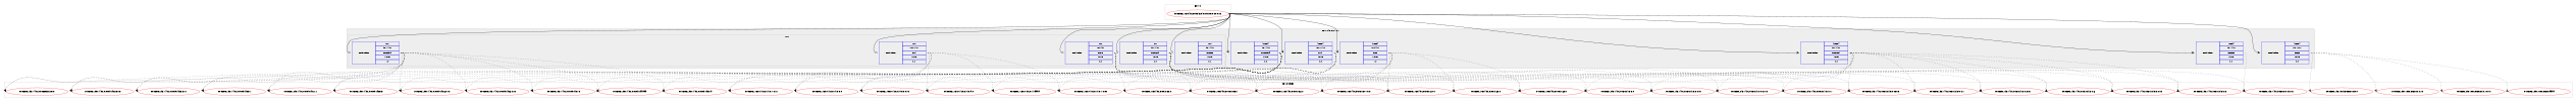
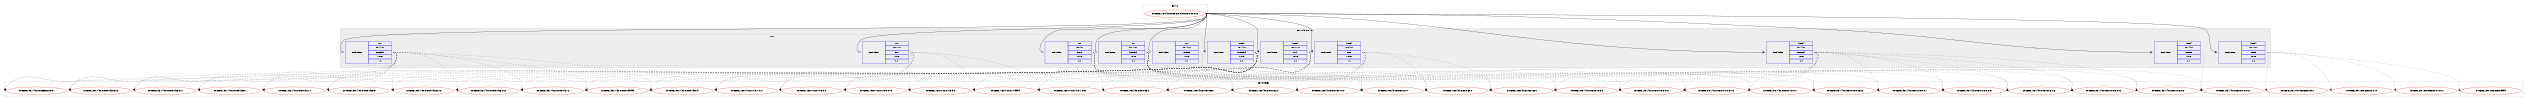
  digraph {
    compound=true
    concentrate=true
    fontname=Helvetica
    fontsize=10
    newrank=true
    rankdir=TB
    ranksep=1.5
    node [color=red fontname=Helvetica fontsize=10]
    edge [arrowhead=vee headport=w style=dotted tailport=e weight=100]
    n1 [label="portage://net-libs/google-cloud-cpp-0.10.0-r2" width=4]
    n2 [color=blue label=<<TABLE BORDER="0" CELLBORDER="1" CELLSPACING="0" CELLPADDING="4" WIDTH="220"><TR><TD ROWSPAN="6" CELLPADDING="30">pack_dep</TD></TR><TR><TD WIDTH="110">install</TD></TR><TR><TD>dev-cpp</TD></TR><TR><TD>gtest</TD></TR><TR><TD>none</TD></TR><TR><TD>[,,]</TD></TR></TABLE>> shape=none]
    n3 [color=blue label=<<TABLE BORDER="0" CELLBORDER="1" CELLSPACING="0" CELLPADDING="4" WIDTH="220"><TR><TD ROWSPAN="6" CELLPADDING="30">pack_dep</TD></TR><TR><TD WIDTH="110">install</TD></TR><TR><TD>dev-libs</TD></TR><TR><TD>crc32c</TD></TR><TR><TD>none</TD></TR><TR><TD>[,,]</TD></TR></TABLE>> shape=none]
    n4 [color=blue label=<<TABLE BORDER="0" CELLBORDER="1" CELLSPACING="0" CELLPADDING="4" WIDTH="220"><TR><TD ROWSPAN="6" CELLPADDING="30">pack_dep</TD></TR><TR><TD WIDTH="110">install</TD></TR><TR><TD>dev-libs</TD></TR><TR><TD>openssl</TD></TR><TR><TD>none</TD></TR><TR><TD>[,,]</TD></TR></TABLE>> shape=none]
    n5 [color=blue label=<<TABLE BORDER="0" CELLBORDER="1" CELLSPACING="0" CELLPADDING="4" WIDTH="220"><TR><TD ROWSPAN="6" CELLPADDING="30">pack_dep</TD></TR><TR><TD WIDTH="110">install</TD></TR><TR><TD>dev-libs</TD></TR><TR><TD>protobuf</TD></TR><TR><TD>none</TD></TR><TR><TD>[,,]</TD></TR></TABLE>> shape=none]
    n6 [color=blue label=<<TABLE BORDER="0" CELLBORDER="1" CELLSPACING="0" CELLPADDING="4" WIDTH="220"><TR><TD ROWSPAN="6" CELLPADDING="30">pack_dep</TD></TR><TR><TD WIDTH="110">install</TD></TR><TR><TD>net-libs</TD></TR><TR><TD>grpc</TD></TR><TR><TD>none</TD></TR><TR><TD>[,,]</TD></TR></TABLE>> shape=none]
    n7 [color=blue label=<<TABLE BORDER="0" CELLBORDER="1" CELLSPACING="0" CELLPADDING="4" WIDTH="220"><TR><TD ROWSPAN="6" CELLPADDING="30">pack_dep</TD></TR><TR><TD WIDTH="110">install</TD></TR><TR><TD>net-misc</TD></TR><TR><TD>curl</TD></TR><TR><TD>none</TD></TR><TR><TD>[,,]</TD></TR></TABLE>> shape=none]
    n8 [color=blue label=<<TABLE BORDER="0" CELLBORDER="1" CELLSPACING="0" CELLPADDING="4" WIDTH="220"><TR><TD ROWSPAN="6" CELLPADDING="30">pack_dep</TD></TR><TR><TD WIDTH="110">run</TD></TR><TR><TD>dev-libs</TD></TR><TR><TD>crc32c</TD></TR><TR><TD>none</TD></TR><TR><TD>[,,]</TD></TR></TABLE>> shape=none]
    n9 [color=blue label=<<TABLE BORDER="0" CELLBORDER="1" CELLSPACING="0" CELLPADDING="4" WIDTH="220"><TR><TD ROWSPAN="6" CELLPADDING="30">pack_dep</TD></TR><TR><TD WIDTH="110">run</TD></TR><TR><TD>dev-libs</TD></TR><TR><TD>openssl</TD></TR><TR><TD>none</TD></TR><TR><TD>[,,]</TD></TR></TABLE>> shape=none]
    n10 [color=blue label=<<TABLE BORDER="0" CELLBORDER="1" CELLSPACING="0" CELLPADDING="4" WIDTH="220"><TR><TD ROWSPAN="6" CELLPADDING="30">pack_dep</TD></TR><TR><TD WIDTH="110">run</TD></TR><TR><TD>dev-libs</TD></TR><TR><TD>protobuf</TD></TR><TR><TD>none</TD></TR><TR><TD>[,,]</TD></TR></TABLE>> shape=none]
    n11 [color=blue label=<<TABLE BORDER="0" CELLBORDER="1" CELLSPACING="0" CELLPADDING="4" WIDTH="220"><TR><TD ROWSPAN="6" CELLPADDING="30">pack_dep</TD></TR><TR><TD WIDTH="110">run</TD></TR><TR><TD>net-libs</TD></TR><TR><TD>grpc</TD></TR><TR><TD>none</TD></TR><TR><TD>[,,]</TD></TR></TABLE>> shape=none]
    n12 [color=blue label=<<TABLE BORDER="0" CELLBORDER="1" CELLSPACING="0" CELLPADDING="4" WIDTH="220"><TR><TD ROWSPAN="6" CELLPADDING="30">pack_dep</TD></TR><TR><TD WIDTH="110">run</TD></TR><TR><TD>net-misc</TD></TR><TR><TD>curl</TD></TR><TR><TD>none</TD></TR><TR><TD>[,,]</TD></TR></TABLE>> shape=none]
    n13 [label="portage://dev-cpp/gtest-9999" width=4]
    n14 [label="portage://dev-cpp/gtest-1.14.0-r1" width=4]
    n15 [label="portage://dev-cpp/gtest-1.14.0" width=4]
-   n16 [label="portage://dev-cpp/gtest-1.13.0" width=4]
+   n16 [label="portage://dev-cloud/gtest-1.13.0" width=4]
    n17 [label="portage://dev-libs/crc32c-1.1.2-r2" width=4]
    n18 [label="portage://dev-libs/openssl-3.3.1-r1" width=4]
    n19 [label="portage://dev-libs/openssl-3.3.0" width=4]
    n20 [label="portage://dev-libs/openssl-3.2.2" width=4]
    n21 [label="portage://dev-libs/openssl-3.2.1-r2" width=4]
    n22 [label="portage://dev-libs/openssl-3.1.6" width=4]
    n23 [label="portage://dev-libs/openssl-3.1.5-r2" width=4]
    n24 [label="portage://dev-libs/openssl-3.0.14" width=4]
    n25 [label="portage://dev-libs/openssl-3.0.13-r2" width=4]
    n26 [label="portage://dev-libs/openssl-1.1.1w" width=4]
    n27 [label="portage://dev-libs/openssl-1.0.2u-r1" width=4]
    n28 [label="portage://dev-libs/protobuf-9999" width=4]
    n29 [label="portage://dev-libs/protobuf-27.2" width=4]
    n30 [label="portage://dev-libs/protobuf-26.1-r2" width=4]
    n31 [label="portage://dev-libs/protobuf-26.1-r1" width=4]
    n32 [label="portage://dev-libs/protobuf-25.3" width=4]
    n33 [label="portage://dev-libs/protobuf-24.4" width=4]
    n34 [label="portage://dev-libs/protobuf-23.4" width=4]
    n35 [label="portage://dev-libs/protobuf-23.3-r4" width=4]
    n36 [label="portage://dev-libs/protobuf-22.5-r2" width=4]
    n37 [label="portage://dev-libs/portage-22.5-r1" width=4]
    n38 [label="portage://dev-libs/protobuf-21.9" width=4]
    n39 [label="portage://net-libs/grpc-1.65.0" width=4]
    n40 [label="portage://net-libs/grpc-1.68.1" width=4]
    n41 [label="portage://net-libs/grpc-1.60.0" width=4]
    n42 [label="portage://net-libs/grpc-1.57.0-r1" width=4]
    n43 [label="portage://net-libs/grpc-1.56.1" width=4]
    n44 [label="portage://net-libs/grpc-1.55.1" width=4]
    n45 [label="portage://net-libs/grpc-1.52.1" width=4]
    n46 [label="portage://net-misc/curl-9999" width=4]
    n47 [label="portage://net-misc/curl-8.9.0" width=4]
    n48 [label="portage://net-misc/curl-8.8.0-r1" width=4]
    n49 [label="portage://net-misc/curl-8.8.0" width=4]
    n50 [label="portage://net-misc/curl-8.7.1-r4" width=4]
    n51 [label="portage://net-misc/curl-8.7.1-r3" width=4]
    subgraph cluster_1 {
      color=gray
      label=<<i>ebuild</i>>
      n1
    }
    subgraph cluster_2 {
      color=gray
      label=<<i>dependencies</i>>
      subgraph cluster_3 {
        color=gray
        fillcolor="#eeeeee"
        label=<<i>compile</i>>
        style=filled
        subgraph sub_4 {
          color=gray
          fillcolor="#eeeeee"
          label=<<i>compile</i>>
          style=filled
          n2
        }
        subgraph sub_5 {
          color=gray
          fillcolor="#eeeeee"
          label=<<i>compile</i>>
          style=filled
          n3
        }
        subgraph sub_6 {
          color=gray
          fillcolor="#eeeeee"
          label=<<i>compile</i>>
          style=filled
          n4
        }
        subgraph sub_7 {
          color=gray
          fillcolor="#eeeeee"
          label=<<i>compile</i>>
          style=filled
          n5
        }
        subgraph sub_8 {
          color=gray
          fillcolor="#eeeeee"
          label=<<i>compile</i>>
          style=filled
          n6
        }
        subgraph sub_9 {
          color=gray
          fillcolor="#eeeeee"
          label=<<i>compile</i>>
          style=filled
          n7
        }
      }
      subgraph cluster_10 {
        color=gray
        fillcolor="#eeeeee"
        label=<<i>compile and run</i>>
        style=filled
      }
      subgraph cluster_11 {
        color=gray
        fillcolor="#eeeeee"
        label=<<i>run</i>>
        style=filled
        subgraph sub_12 {
          color=gray
          fillcolor="#eeeeee"
          label=<<i>run</i>>
          style=filled
          n8
        }
        subgraph sub_13 {
          color=gray
          fillcolor="#eeeeee"
          label=<<i>run</i>>
          style=filled
          n9
        }
        subgraph sub_14 {
          color=gray
          fillcolor="#eeeeee"
          label=<<i>run</i>>
          style=filled
          n10
        }
        subgraph sub_15 {
          color=gray
          fillcolor="#eeeeee"
          label=<<i>run</i>>
          style=filled
          n11
        }
        subgraph sub_16 {
          color=gray
          fillcolor="#eeeeee"
          label=<<i>run</i>>
          style=filled
          n12
        }
      }
    }
    subgraph cluster_17 {
      color=gray
      label=<<i>candidates</i>>
      rank=same
      subgraph sub_18 {
        color=black
        label=<<i>candidates</i>>
        nodesep=1
        rank=same
        n13
        n14
        n15
        n16
      }
      subgraph sub_19 {
        color=black
        label=<<i>candidates</i>>
        nodesep=1
        rank=same
        n17
      }
      subgraph sub_20 {
        color=black
        label=<<i>candidates</i>>
        nodesep=1
        rank=same
        n18
        n19
        n20
        n21
        n22
        n23
        n24
        n25
        n26
        n27
      }
      subgraph sub_21 {
        color=black
        label=<<i>candidates</i>>
        nodesep=1
        rank=same
        n28
        n29
        n30
        n31
        n32
        n33
        n34
        n35
        n36
        n37
        n38
      }
      subgraph sub_22 {
        color=black
        label=<<i>candidates</i>>
        nodesep=1
        rank=same
        n39
        n40
        n41
        n42
        n43
        n44
        n45
      }
      subgraph sub_23 {
        color=black
        label=<<i>candidates</i>>
        nodesep=1
        rank=same
        n46
        n47
        n48
        n49
        n50
        n51
      }
      subgraph sub_24 {
        color=black
        label=<<i>candidates</i>>
        nodesep=1
        rank=same
        n17
      }
      subgraph sub_25 {
        color=black
        label=<<i>candidates</i>>
        nodesep=1
        rank=same
        n18
        n19
        n20
        n21
        n22
        n23
        n24
        n25
        n26
        n27
      }
      subgraph sub_26 {
        color=black
        label=<<i>candidates</i>>
        nodesep=1
        rank=same
        n28
        n29
        n30
        n31
        n32
        n33
        n34
        n35
        n36
        n37
        n38
      }
      subgraph sub_27 {
        color=black
        label=<<i>candidates</i>>
        nodesep=1
        rank=same
        n39
        n40
        n41
        n42
        n43
        n44
        n45
      }
      subgraph sub_28 {
        color=black
        label=<<i>candidates</i>>
        nodesep=1
        rank=same
        n46
        n47
        n48
        n49
        n50
        n51
      }
    }
    n1 -> n2 [style=solid weight=20]
    n1 -> n3 [style=solid weight=20]
    n1 -> n4 [style=solid weight=20]
    n1 -> n5 [style=solid weight=20]
    n1 -> n6 [style=solid weight=20]
    n1 -> n7 [style=solid weight=20]
    n1 -> n8 [arrowhead=odot style=solid weight=20]
    n1 -> n9 [arrowhead=odot style=solid weight=20]
    n1 -> n10 [arrowhead=odot style=solid weight=20]
    n1 -> n11 [arrowhead=odot style=solid weight=20]
    n1 -> n12 [arrowhead=odot style=solid weight=20]
    n2 -> n13
    n2 -> n14
    n2 -> n15
    n2 -> n16
    n3 -> n17
    n4 -> n18
    n4 -> n19
    n4 -> n20
    n4 -> n21
    n4 -> n22
    n4 -> n23
    n4 -> n24
    n4 -> n25
    n4 -> n26
    n4 -> n27
    n5 -> n28
    n5 -> n29
    n5 -> n30
    n5 -> n31
    n5 -> n32
    n5 -> n33
    n5 -> n34
    n5 -> n35
    n5 -> n36
    n5 -> n37
    n5 -> n38
    n6 -> n39
    n6 -> n40
    n6 -> n41
    n6 -> n42
    n6 -> n43
    n6 -> n44
    n6 -> n45
    n7 -> n46
    n7 -> n47
    n7 -> n48
    n7 -> n49
    n7 -> n50
    n7 -> n51
    n8 -> n17
    n9 -> n18
    n9 -> n19
    n9 -> n20
    n9 -> n21
    n9 -> n22
    n9 -> n23
    n9 -> n24
    n9 -> n25
    n9 -> n26
    n9 -> n27
    n10 -> n28
    n10 -> n29
    n10 -> n30
    n10 -> n31
    n10 -> n32
    n10 -> n33
    n10 -> n34
    n10 -> n35
    n10 -> n36
    n10 -> n37
    n10 -> n38
    n11 -> n39
    n11 -> n40
    n11 -> n41
    n11 -> n42
    n11 -> n43
    n11 -> n44
    n11 -> n45
    n12 -> n46
    n12 -> n47
    n12 -> n48
    n12 -> n49
    n12 -> n50
    n12 -> n51
  }
